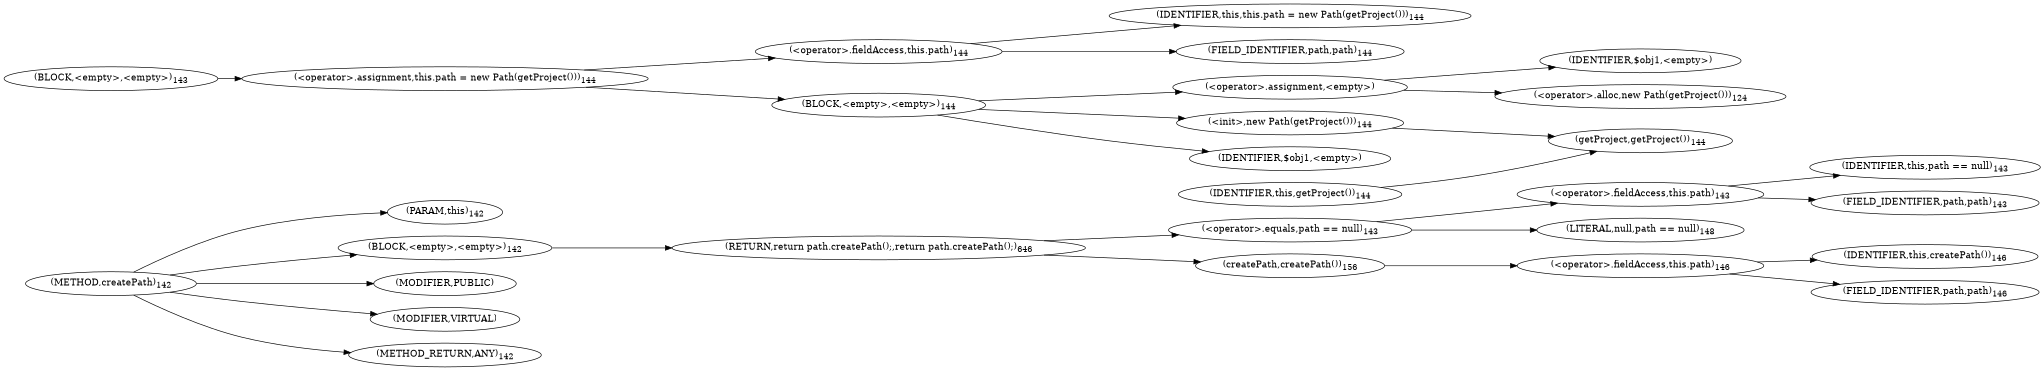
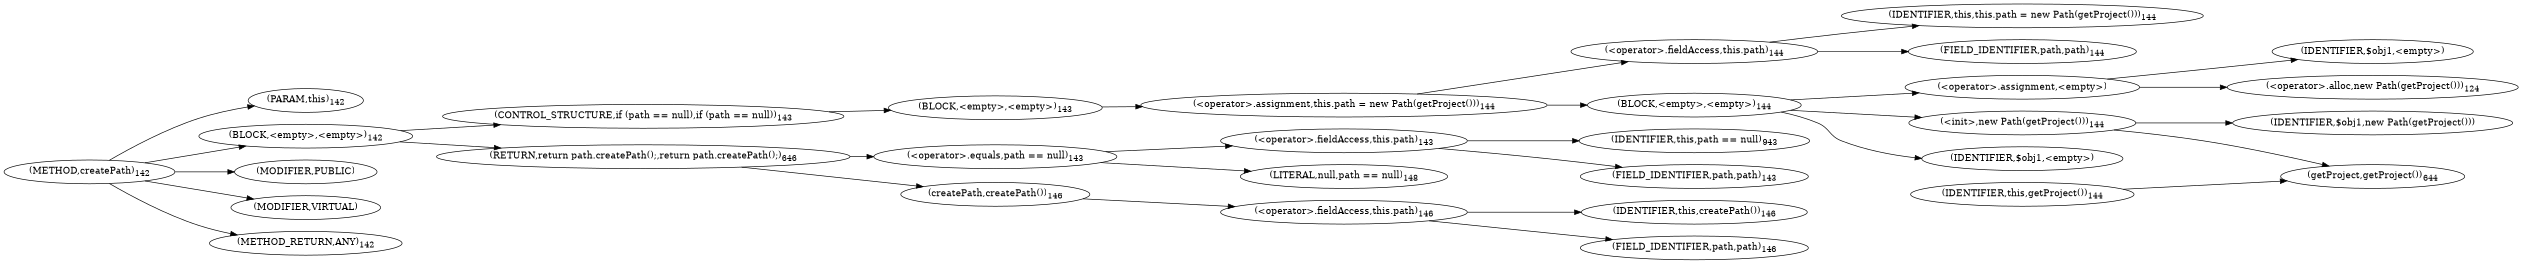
  digraph {
    rankdir=LR
    n1 [label=<(METHOD,createPath)<SUB>142</SUB>>]
    n2 [label=<(PARAM,this)<SUB>142</SUB>>]
    n3 [label=<(BLOCK,&lt;empty&gt;,&lt;empty&gt;)<SUB>142</SUB>>]
    n4 [label=<(MODIFIER,PUBLIC)>]
    n5 [label=<(MODIFIER,VIRTUAL)>]
    n6 [label=<(METHOD_RETURN,ANY)<SUB>142</SUB>>]
+   n7 [label=<(CONTROL_STRUCTURE,if (path == null),if (path == null))<SUB>143</SUB>>]
    n8 [label=<(RETURN,return path.createPath();,return path.createPath();)<SUB>646</SUB>>]
    n9 [label=<(BLOCK,&lt;empty&gt;,&lt;empty&gt;)<SUB>143</SUB>>]
    n10 [label=<(&lt;operator&gt;.equals,path == null)<SUB>143</SUB>>]
-   n11 [label=<(createPath,createPath())<SUB>156</SUB>>]
+   n11 [label=<(createPath,createPath())<SUB>146</SUB>>]
    n12 [label=<(&lt;operator&gt;.fieldAccess,this.path)<SUB>143</SUB>>]
    n13 [label=<(LITERAL,null,path == null)<SUB>148</SUB>>]
    n14 [label=<(&lt;operator&gt;.assignment,this.path = new Path(getProject()))<SUB>144</SUB>>]
-   n15 [label=<(IDENTIFIER,this,path == null)<SUB>143</SUB>>]
+   n15 [label=<(IDENTIFIER,this,path == null)<SUB>943</SUB>>]
    n16 [label=<(FIELD_IDENTIFIER,path,path)<SUB>143</SUB>>]
    n17 [label=<(&lt;operator&gt;.fieldAccess,this.path)<SUB>144</SUB>>]
    n18 [label=<(BLOCK,&lt;empty&gt;,&lt;empty&gt;)<SUB>144</SUB>>]
    n19 [label=<(IDENTIFIER,this,this.path = new Path(getProject()))<SUB>144</SUB>>]
    n20 [label=<(FIELD_IDENTIFIER,path,path)<SUB>144</SUB>>]
    n21 [label=<(&lt;operator&gt;.assignment,&lt;empty&gt;)>]
    n22 [label=<(&lt;init&gt;,new Path(getProject()))<SUB>144</SUB>>]
    n23 [label=<(IDENTIFIER,$obj1,&lt;empty&gt;)>]
    n24 [label=<(IDENTIFIER,$obj1,&lt;empty&gt;)>]
    n25 [label=<(&lt;operator&gt;.alloc,new Path(getProject()))<SUB>124</SUB>>]
-   n27 [label=<(getProject,getProject())<SUB>144</SUB>>]
+   n26 [label=<(IDENTIFIER,$obj1,new Path(getProject()))>]
+   n27 [label=<(getProject,getProject())<SUB>644</SUB>>]
    n28 [label=<(IDENTIFIER,this,getProject())<SUB>144</SUB>>]
    n29 [label=<(&lt;operator&gt;.fieldAccess,this.path)<SUB>146</SUB>>]
    n30 [label=<(IDENTIFIER,this,createPath())<SUB>146</SUB>>]
    n31 [label=<(FIELD_IDENTIFIER,path,path)<SUB>146</SUB>>]
    n1 -> n2
    n1 -> n3
    n1 -> n4
    n1 -> n5
    n1 -> n6
+   n3 -> n7
    n3 -> n8
+   n7 -> n9
    n8 -> n10
    n8 -> n11
    n9 -> n14
    n10 -> n12
    n10 -> n13
    n11 -> n29
    n12 -> n15
    n12 -> n16
    n14 -> n17
    n14 -> n18
    n17 -> n19
    n17 -> n20
    n18 -> n21
    n18 -> n22
    n18 -> n23
    n21 -> n24
    n21 -> n25
+   n22 -> n26
    n22 -> n27
    n28 -> n27
    n29 -> n30
    n29 -> n31
  }
